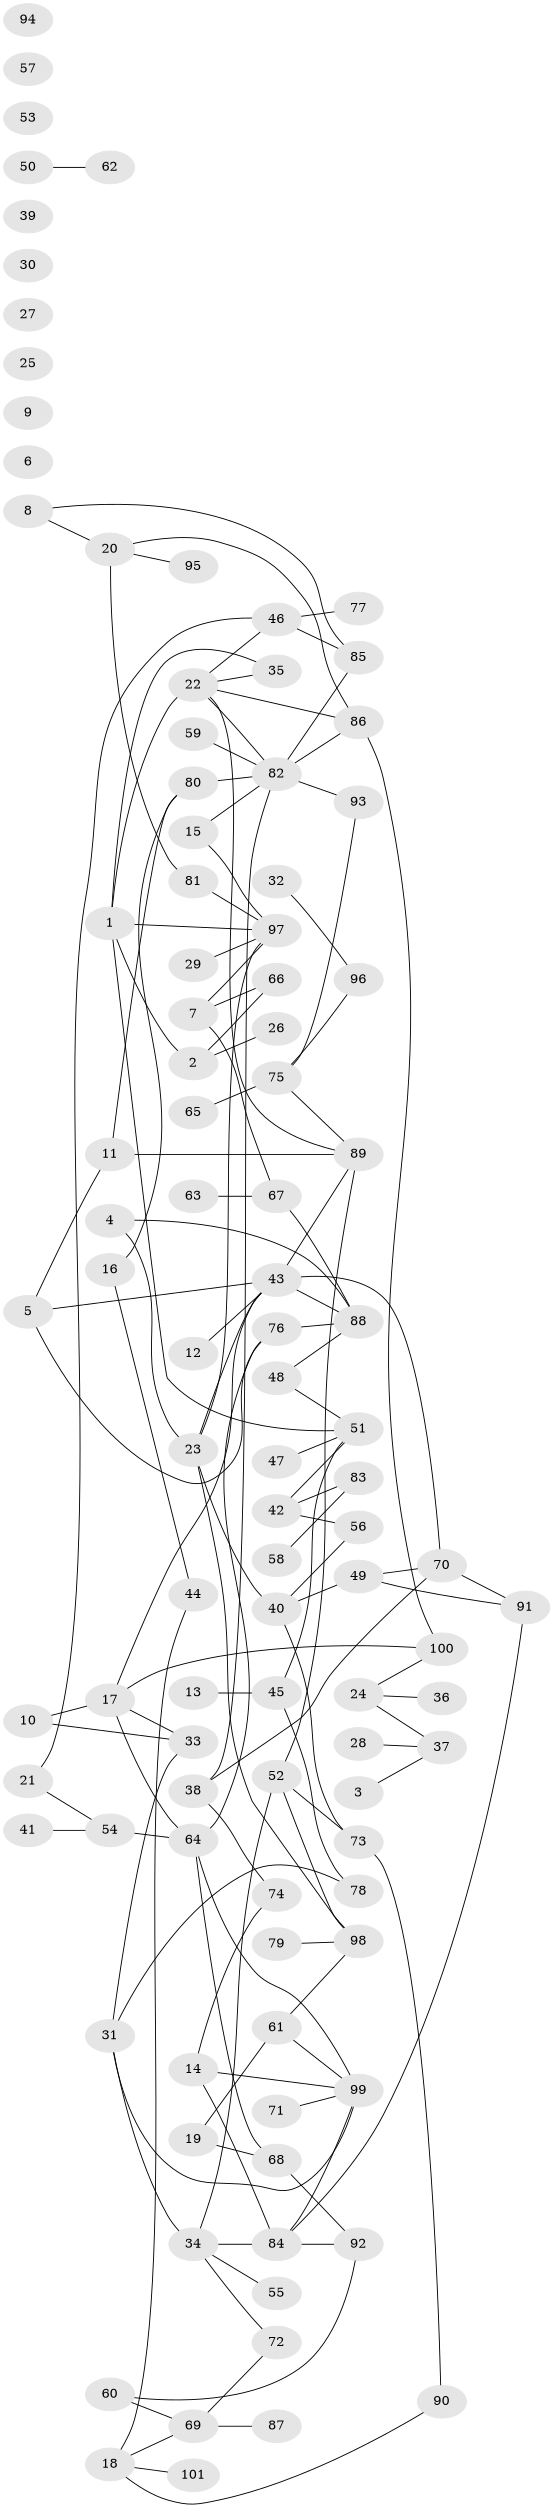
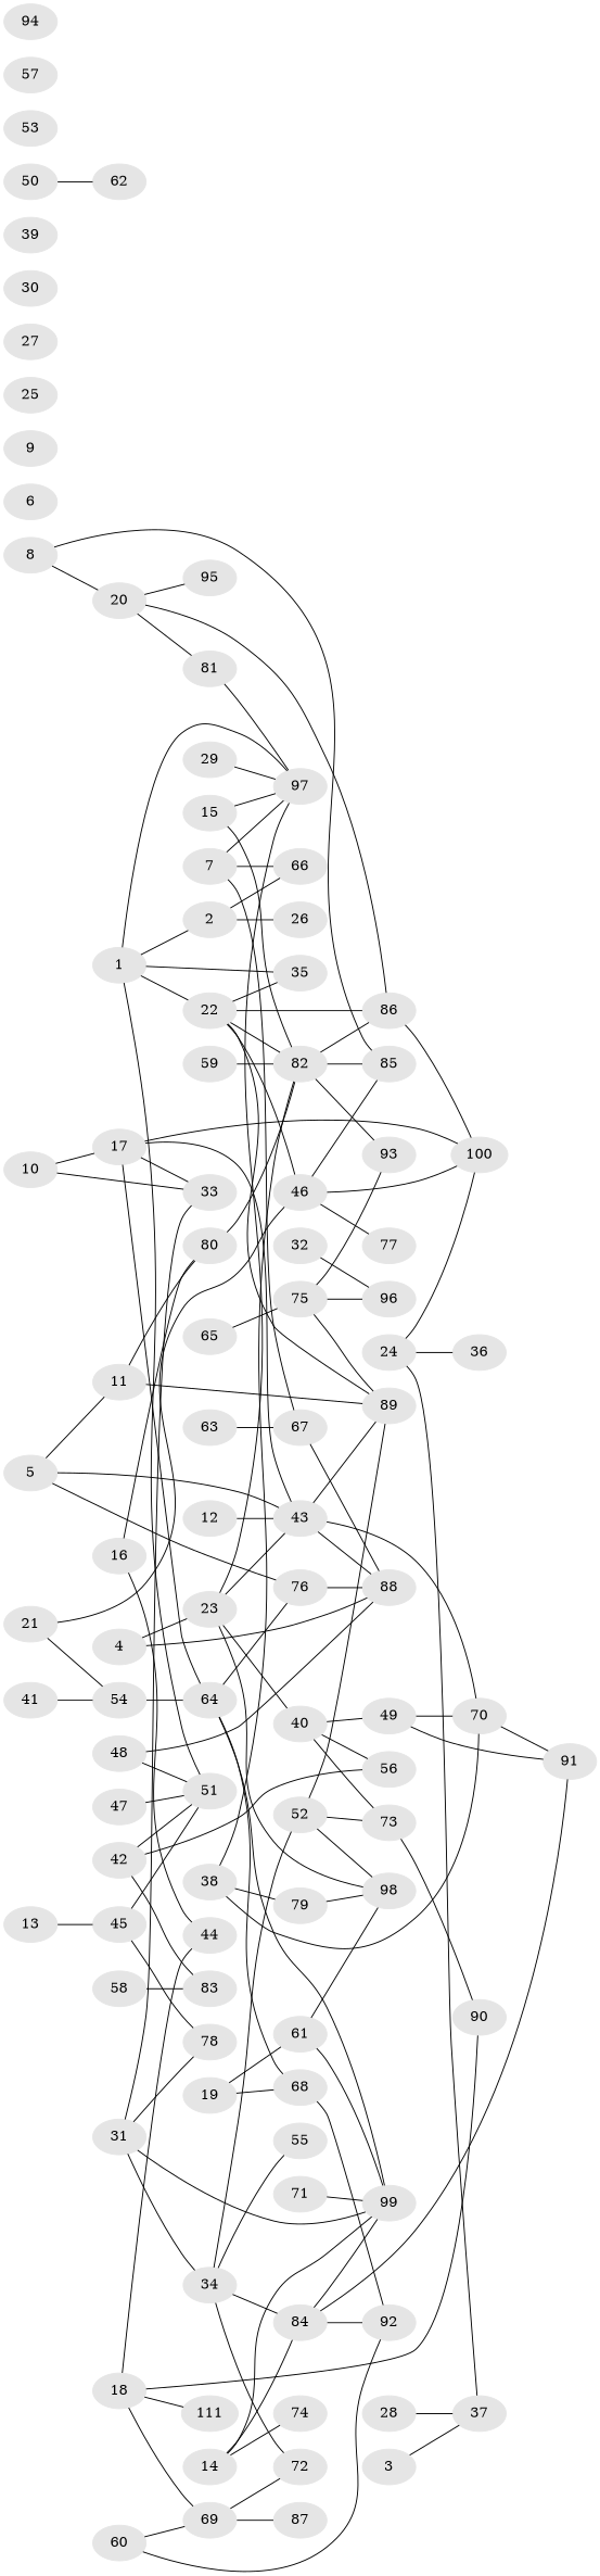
  graph {
    rankdir=LR
    node [color=gray90 style=filled]
    1
    2
    22
    35
    51
    97
    26
    66
    89
    82
    86
    46
    3
    37
    4
    23
    88
    43
    40
    98
    5
    11
    76
    80
    70
    6
    7
    67
    8
    20
    85
    95
    81
    9
    10
    17
    33
    64
    100
    12
    13
    45
    78
    14
    74
    84
    99
    91
    92
    15
    93
    16
    44
    68
    18
    69
    90
-   101
+   101 [label=111]
    72
    87
    19
    61
    49
    56
    73
    21
    54
    77
    24
    36
    25
    27
    28
    29
    30
    31
    34
    52
    55
    32
    96
    38
    39
    41
    42
    83
    47
    48
    50
    62
    53
    57
    58
    59
    60
    63
    65
    75
    71
    79
    94
    1 -- 2
    1 -- 22
    1 -- 35
    1 -- 51
    1 -- 97
    2 -- 26
    2 -- 66
    22 -- 35
    22 -- 89
    22 -- 82
    22 -- 86
    22 -- 46
    82 -- 86
    82 -- 85
    82 -- 93
    86 -- 100
    46 -- 85
+   46 -- 100
    46 -- 77
    3 -- 37
    4 -- 23
    4 -- 88
    23 -- 97
    23 -- 43
    23 -- 40
    23 -- 98
    43 -- 89
    43 -- 88
    43 -- 70
    40 -- 49
    40 -- 56
    40 -- 73
    5 -- 43
    5 -- 11
    5 -- 76
    11 -- 89
    11 -- 80
    76 -- 88
    80 -- 82
    70 -- 91
    7 -- 97
    7 -- 66
    7 -- 67
    67 -- 88
    8 -- 20
    8 -- 85
    20 -- 86
    20 -- 95
    20 -- 81
    81 -- 97
    10 -- 17
    10 -- 33
    17 -- 43
    17 -- 33
    17 -- 64
    17 -- 100
    64 -- 76
    64 -- 99
    64 -- 68
    12 -- 43
    13 -- 45
    45 -- 51
    45 -- 78
    14 -- 74
    14 -- 84
    14 -- 99
    84 -- 99
    84 -- 91
    84 -- 92
    15 -- 97
    15 -- 82
    16 -- 80
    16 -- 44
    68 -- 92
    18 -- 44
    18 -- 69
    18 -- 90
    18 -- 101
    69 -- 72
    69 -- 87
    19 -- 68
    19 -- 61
    61 -- 98
    61 -- 99
    49 -- 70
    49 -- 91
    73 -- 90
    21 -- 46
    21 -- 54
    54 -- 64
    24 -- 37
    24 -- 100
    24 -- 36
    28 -- 37
    29 -- 97
    31 -- 33
    31 -- 78
    31 -- 99
    31 -- 34
    34 -- 84
    34 -- 72
    34 -- 52
    34 -- 55
    52 -- 89
    52 -- 98
    52 -- 73
    32 -- 96
    38 -- 82
    38 -- 70
-   38 -- 74
+   38 -- 79
    41 -- 54
    42 -- 51
    42 -- 56
    42 -- 83
    47 -- 51
    48 -- 51
    48 -- 88
    50 -- 62
    58 -- 83
    59 -- 82
    60 -- 92
    60 -- 69
    63 -- 67
    65 -- 75
    75 -- 89
    75 -- 93
    75 -- 96
    71 -- 99
    79 -- 98
  }
